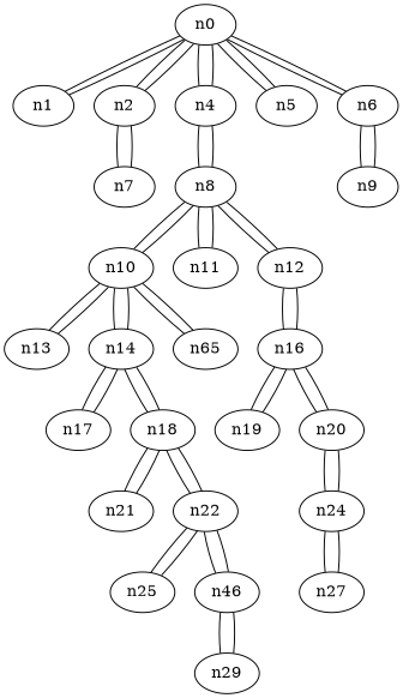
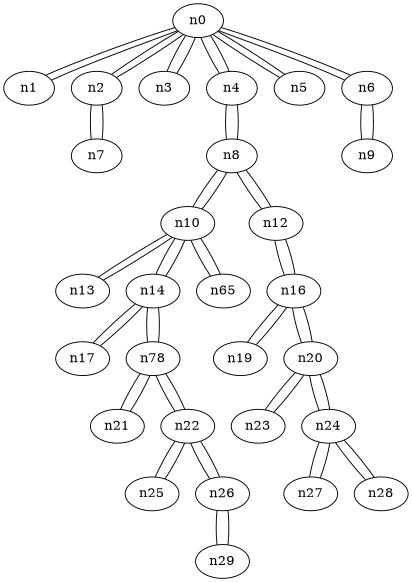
  graph {
    n0
    n1
    n2
+   n3
    n4
    n5
    n6
    n7
    n8
    n9
    n10
-   n11
    n12
    n13
    n14
    n15 [label=n65]
    n16
    n17
-   n18
+   n18 [label=n78]
    n19
    n20
    n21
    n22
+   n23
    n24
    n25
-   n26 [label=n46]
+   n26
    n27
+   n28
    n29
    n0 -- n1
    n0 -- n2
+   n0 -- n3
    n0 -- n4
    n0 -- n5
    n0 -- n6
    n1 -- n0
    n2 -- n0
    n2 -- n7
+   n3 -- n0
    n4 -- n0
    n4 -- n8
    n5 -- n0
    n6 -- n0
    n6 -- n9
    n7 -- n2
    n8 -- n4
    n8 -- n10
-   n8 -- n11
    n8 -- n12
    n9 -- n6
    n10 -- n8
    n10 -- n13
    n10 -- n14
    n10 -- n15
-   n11 -- n8
    n12 -- n8
    n12 -- n16
    n13 -- n10
    n14 -- n10
    n14 -- n17
    n14 -- n18
    n15 -- n10
    n16 -- n12
    n16 -- n19
    n16 -- n20
    n17 -- n14
    n18 -- n14
    n18 -- n21
    n18 -- n22
    n19 -- n16
    n20 -- n16
+   n20 -- n23
    n20 -- n24
    n21 -- n18
    n22 -- n18
    n22 -- n25
    n22 -- n26
+   n23 -- n20
    n24 -- n20
    n24 -- n27
+   n24 -- n28
    n25 -- n22
    n26 -- n22
    n26 -- n29
    n27 -- n24
+   n28 -- n24
    n29 -- n26
  }
